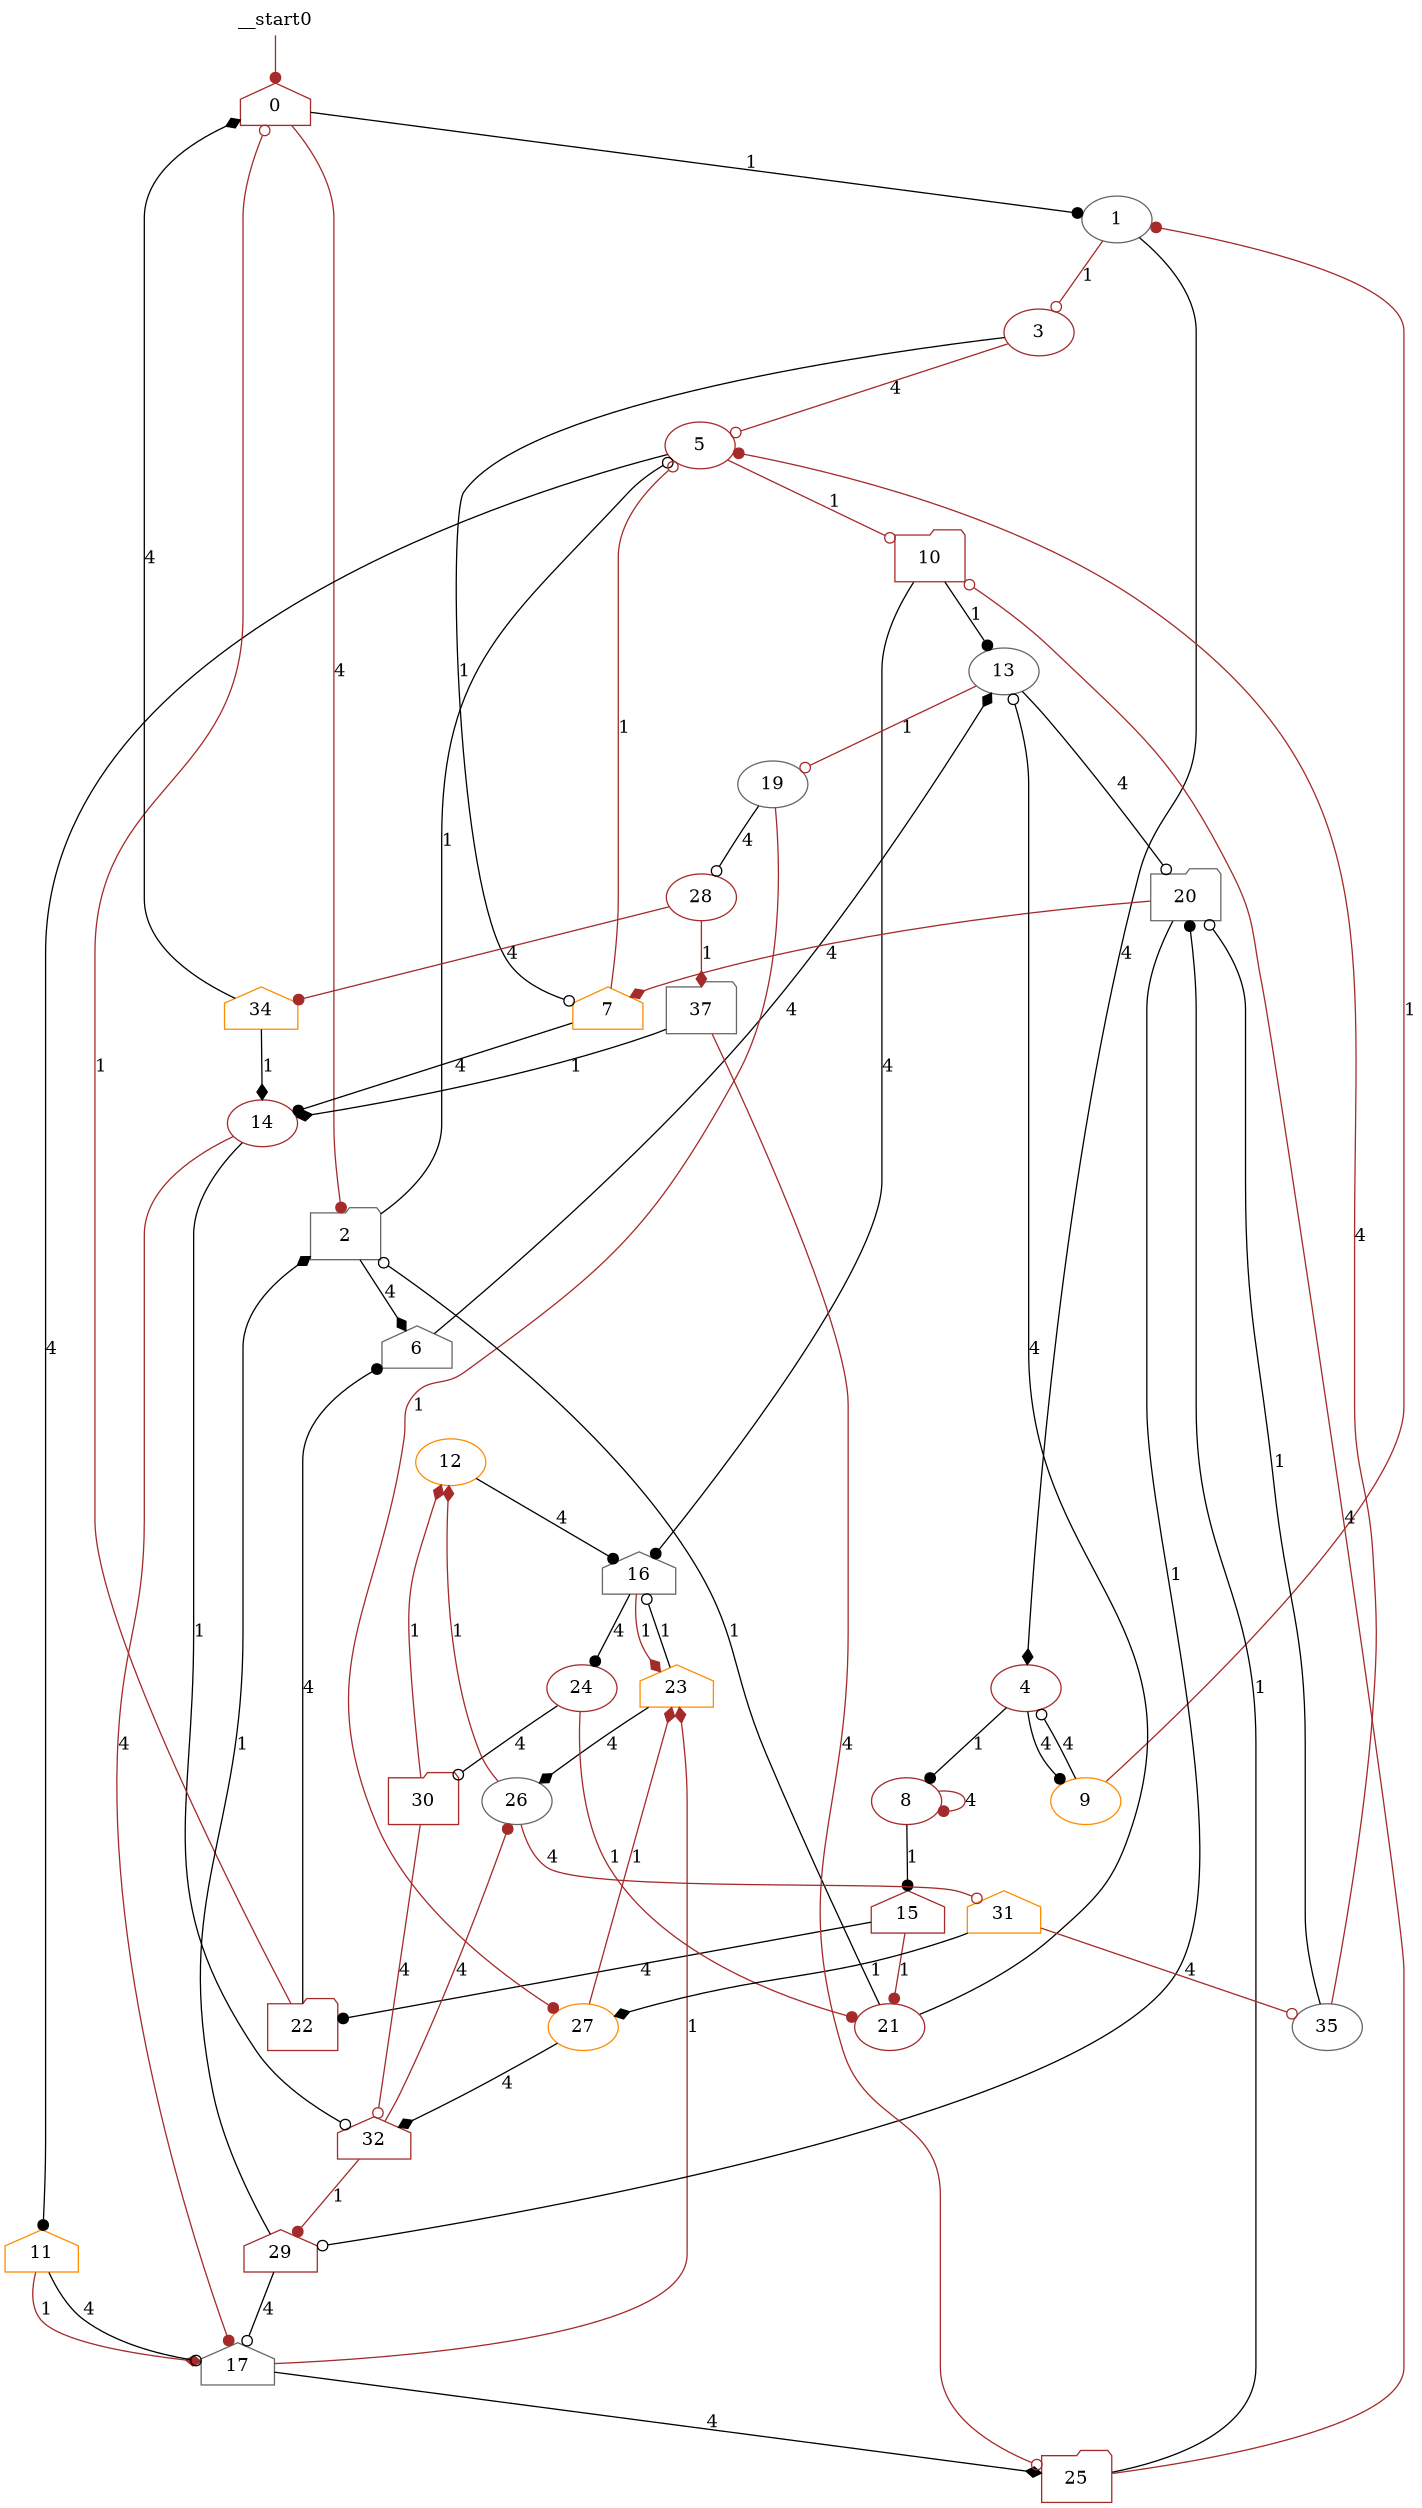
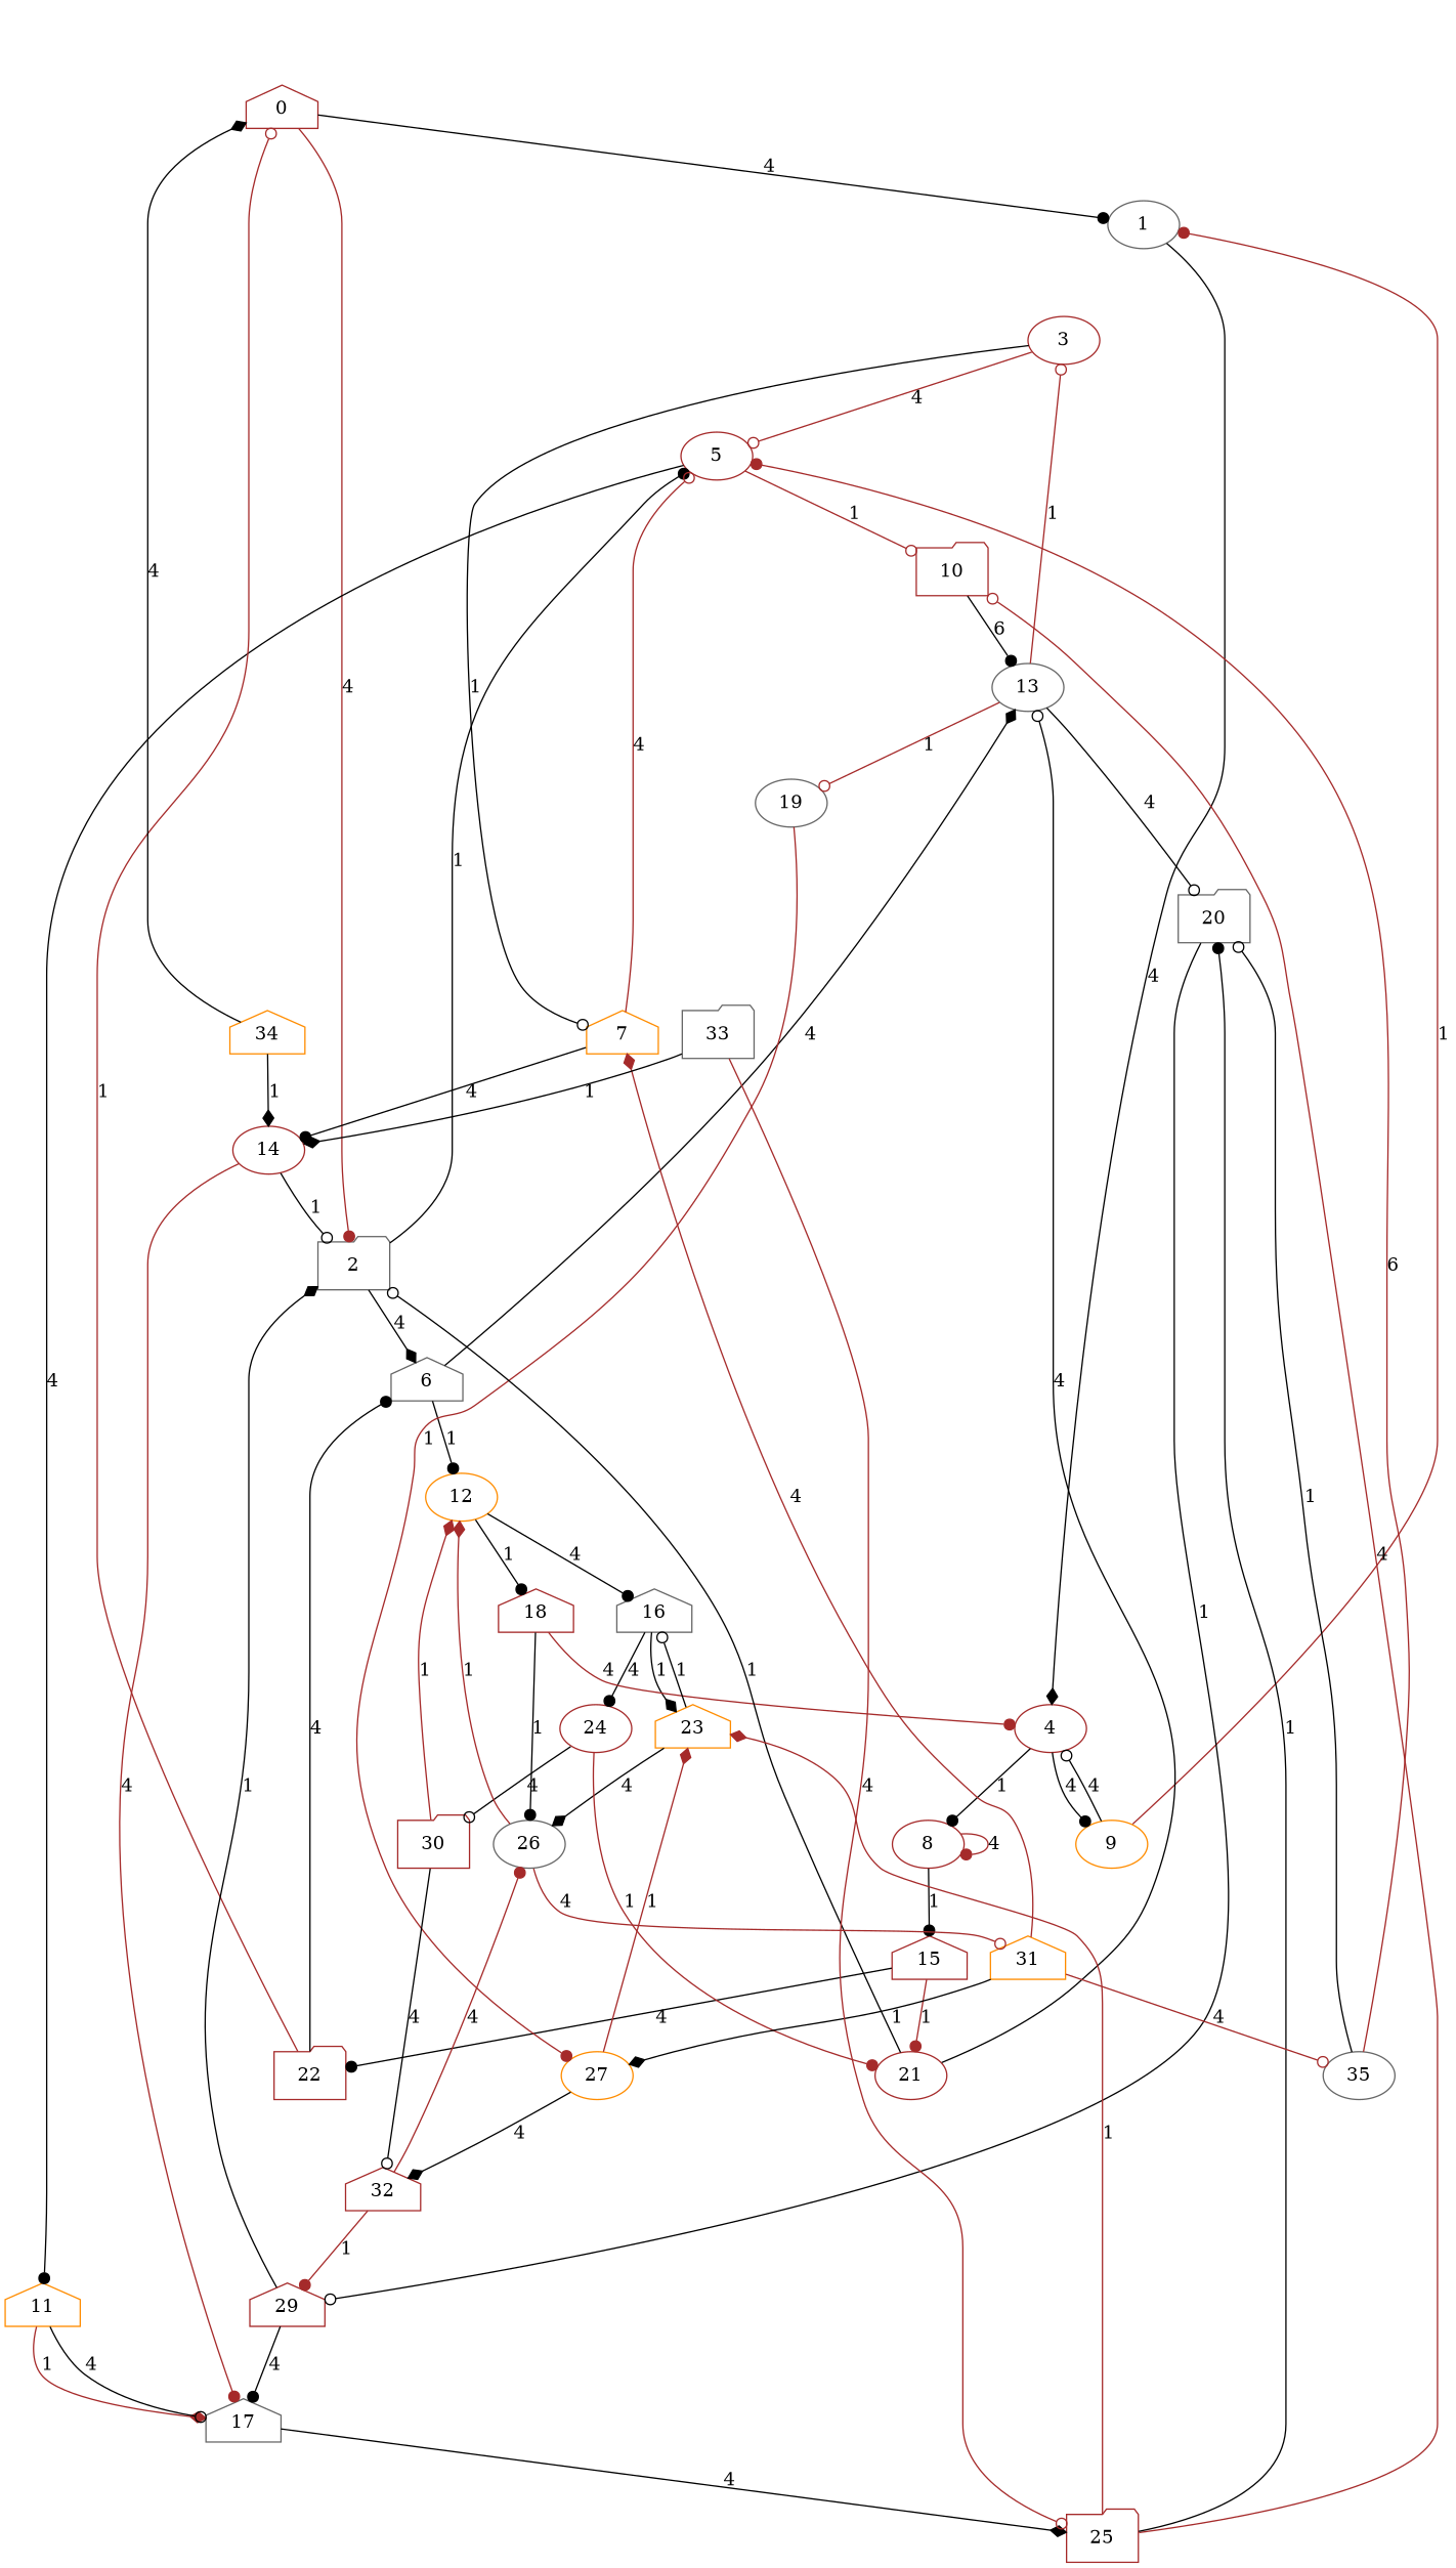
  digraph {
    node [color=brown shape=ellipse]
    edge [arrowhead=dot color=black]
    n1 [label=0 shape=house]
    n2 [color=gray40 label=1]
    n3 [color=gray40 label=2 shape=folder]
    n4 [label=3]
    n5 [label=4]
    n6 [label=5]
    n7 [color=gray40 label=6 shape=house]
    n8 [color=darkorange label=7 shape=house]
    n9 [label=8]
    n10 [color=darkorange label=9]
    n11 [label=10 shape=folder]
    n12 [color=darkorange label=11 shape=house]
    n13 [color=darkorange label=12]
    n14 [color=gray40 label=13]
    n15 [label=14]
    n16 [label=15 shape=house]
    n17 [color=gray40 label=16 shape=house]
    n18 [color=gray40 label=17 shape=house]
+   n19 [label=18 shape=house]
    n20 [color=gray40 label=19]
    n21 [color=gray40 label=20 shape=folder]
    n22 [label=21]
    n23 [label=22 shape=folder]
    n24 [color=darkorange label=23 shape=house]
    n25 [label=24]
    n26 [label=25 shape=folder]
    n27 [color=gray40 label=26]
    n28 [color=darkorange label=27]
-   n29 [label=28]
    n30 [label=29 shape=house]
    n31 [label=30 shape=folder]
    n32 [color=darkorange label=31 shape=house]
    n33 [label=32 shape=house]
-   n34 [color=gray40 label=37 shape=folder]
+   n34 [color=gray40 label=33 shape=folder]
    n35 [color=darkorange label=34 shape=house]
    n36 [color=gray40 label=35]
-   __start0 [color=darkorange height=0 shape=none width=0]
-   n1 -> n2 [label=1]
+   n1 -> n2 [label=4]
    n1 -> n3 [color=brown label=4]
-   n2 -> n4 [arrowhead=odot color=brown label=1]
+   n14 -> n4 [arrowhead=odot color=brown label=1]
    n2 -> n5 [arrowhead=diamond label=4]
-   n3 -> n6 [arrowhead=odot label=1]
+   n3 -> n6 [label=1]
    n3 -> n7 [arrowhead=diamond label=4]
    n4 -> n6 [arrowhead=odot color=brown label=4]
    n4 -> n8 [arrowhead=odot label=1]
    n5 -> n9 [label=1]
    n5 -> n10 [label=4]
    n6 -> n11 [arrowhead=odot color=brown label=1]
    n6 -> n12 [label=4]
+   n7 -> n13 [label=1]
    n7 -> n14 [arrowhead=diamond label=4]
-   n8 -> n6 [arrowhead=odot color=brown label=1]
+   n8 -> n6 [arrowhead=odot color=brown label=4]
    n8 -> n15 [label=4]
    n9 -> n9 [color=brown label=4]
    n9 -> n16 [label=1]
    n10 -> n2 [color=brown label=1]
    n10 -> n5 [arrowhead=odot label=4]
-   n11 -> n14 [label=1]
-   n11 -> n17 [label=4]
+   n11 -> n14 [label=6]
    n12 -> n18 [arrowhead=diamond color=brown label=1]
    n12 -> n18 [arrowhead=odot label=4]
    n13 -> n17 [label=4]
+   n13 -> n19 [label=1]
    n14 -> n20 [arrowhead=odot color=brown label=1]
    n14 -> n21 [arrowhead=odot label=4]
-   n15 -> n33 [arrowhead=odot label=1]
+   n15 -> n3 [arrowhead=odot label=1]
    n15 -> n18 [color=brown label=4]
    n16 -> n22 [color=brown label=1]
    n16 -> n23 [label=4]
-   n17 -> n24 [arrowhead=diamond color=brown label=1]
+   n17 -> n24 [arrowhead=diamond label=1]
    n17 -> n25 [label=4]
-   n18 -> n24 [arrowhead=diamond color=brown label=1]
+   n26 -> n24 [arrowhead=diamond color=brown label=1]
    n18 -> n26 [arrowhead=diamond label=4]
+   n19 -> n5 [color=brown label=4]
+   n19 -> n27 [label=1]
    n20 -> n28 [color=brown label=1]
-   n20 -> n29 [arrowhead=odot label=4]
-   n21 -> n8 [arrowhead=diamond color=brown label=4]
+   n32 -> n8 [arrowhead=diamond color=brown label=4]
    n21 -> n30 [arrowhead=odot label=1]
    n22 -> n3 [arrowhead=odot label=1]
    n22 -> n14 [arrowhead=odot label=4]
    n23 -> n1 [arrowhead=odot color=brown label=1]
    n23 -> n7 [label=4]
    n24 -> n17 [arrowhead=odot label=1]
    n24 -> n27 [arrowhead=diamond label=4]
    n25 -> n22 [color=brown label=1]
    n25 -> n31 [arrowhead=odot label=4]
    n26 -> n11 [arrowhead=odot color=brown label=4]
    n26 -> n21 [label=1]
    n27 -> n13 [arrowhead=diamond color=brown label=1]
    n27 -> n32 [arrowhead=odot color=brown label=4]
    n28 -> n24 [arrowhead=diamond color=brown label=1]
    n28 -> n33 [arrowhead=diamond label=4]
-   n29 -> n34 [arrowhead=diamond color=brown label=1]
-   n29 -> n35 [color=brown label=4]
    n30 -> n3 [arrowhead=diamond label=1]
-   n30 -> n18 [arrowhead=odot label=4]
+   n30 -> n18 [label=4]
    n31 -> n13 [arrowhead=diamond color=brown label=1]
-   n31 -> n33 [arrowhead=odot color=brown label=4]
+   n31 -> n33 [arrowhead=odot label=4]
    n32 -> n28 [arrowhead=diamond label=1]
    n32 -> n36 [arrowhead=odot color=brown label=4]
    n33 -> n27 [color=brown label=4]
    n33 -> n30 [color=brown label=1]
    n34 -> n15 [arrowhead=diamond label=1]
    n34 -> n26 [arrowhead=odot color=brown label=4]
    n35 -> n1 [arrowhead=diamond label=4]
    n35 -> n15 [arrowhead=diamond label=1]
-   n36 -> n6 [color=brown label=4]
+   n36 -> n6 [color=brown label=6]
    n36 -> n21 [arrowhead=odot label=1]
-   __start0 -> n1 [color=brown]
  }
